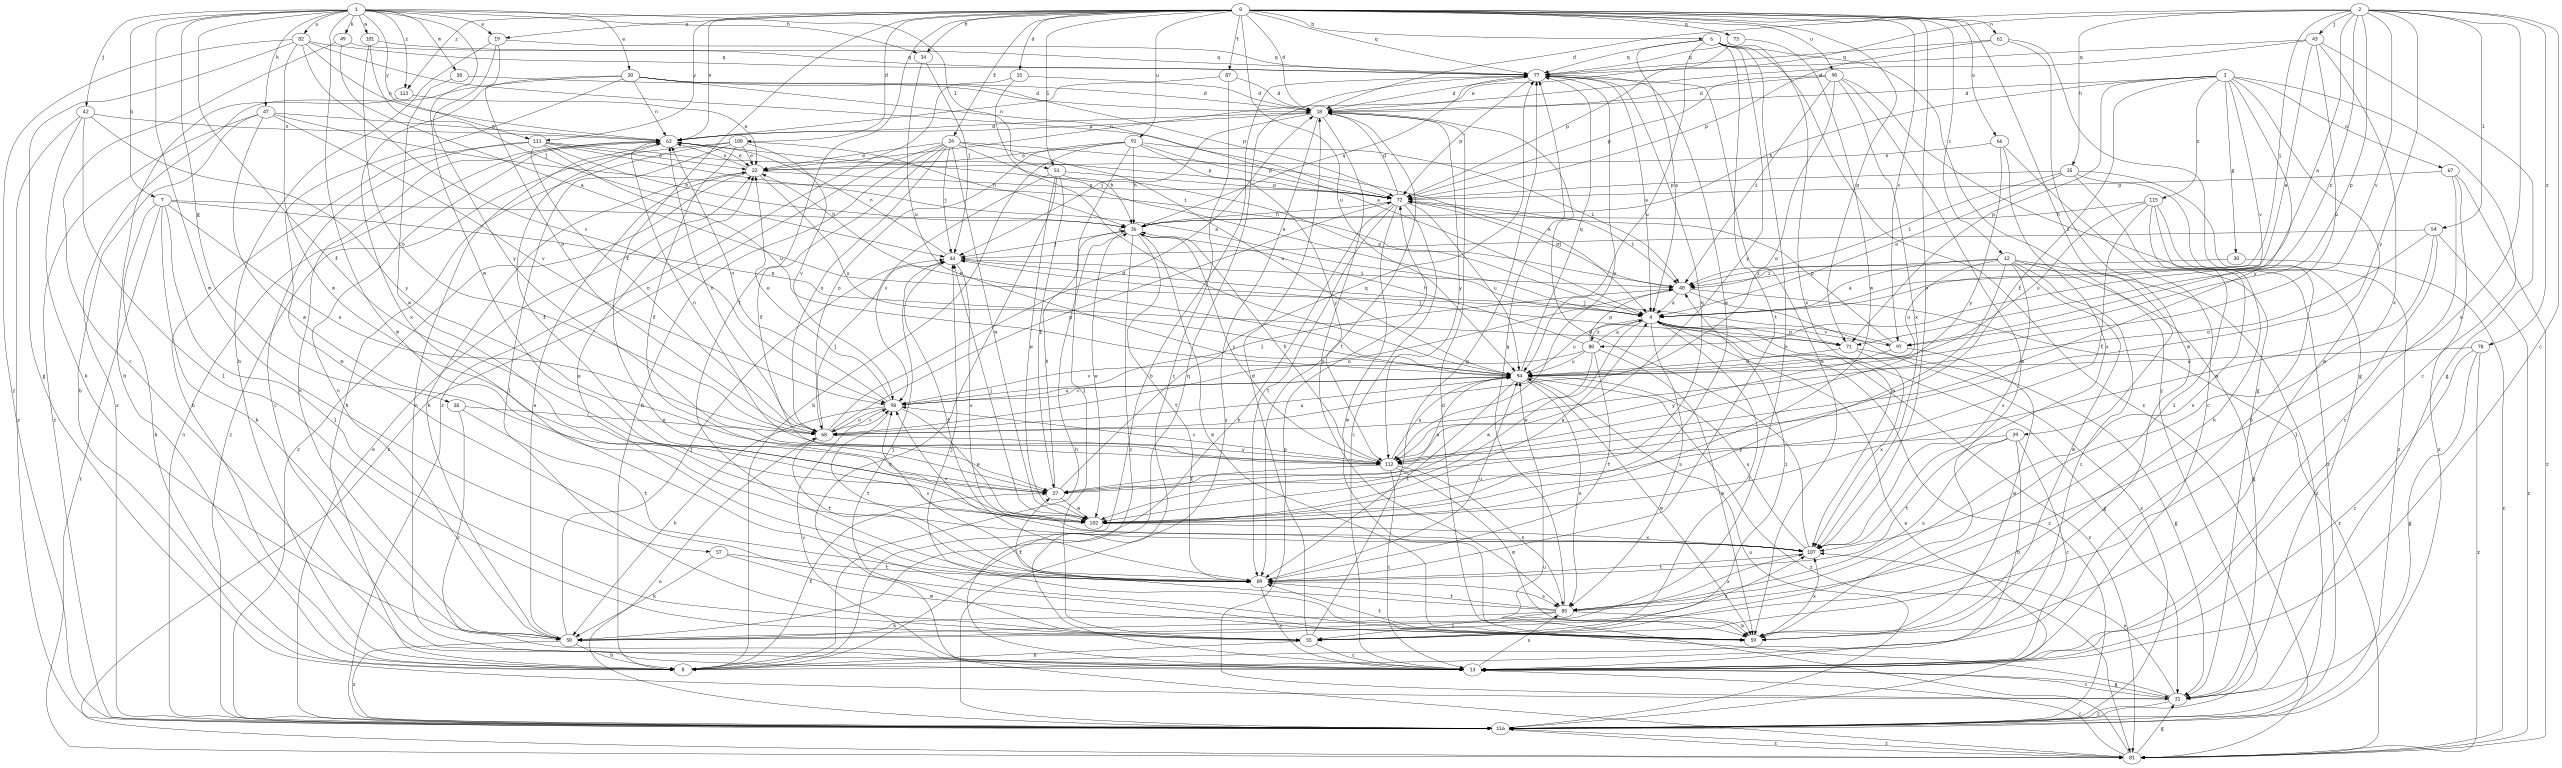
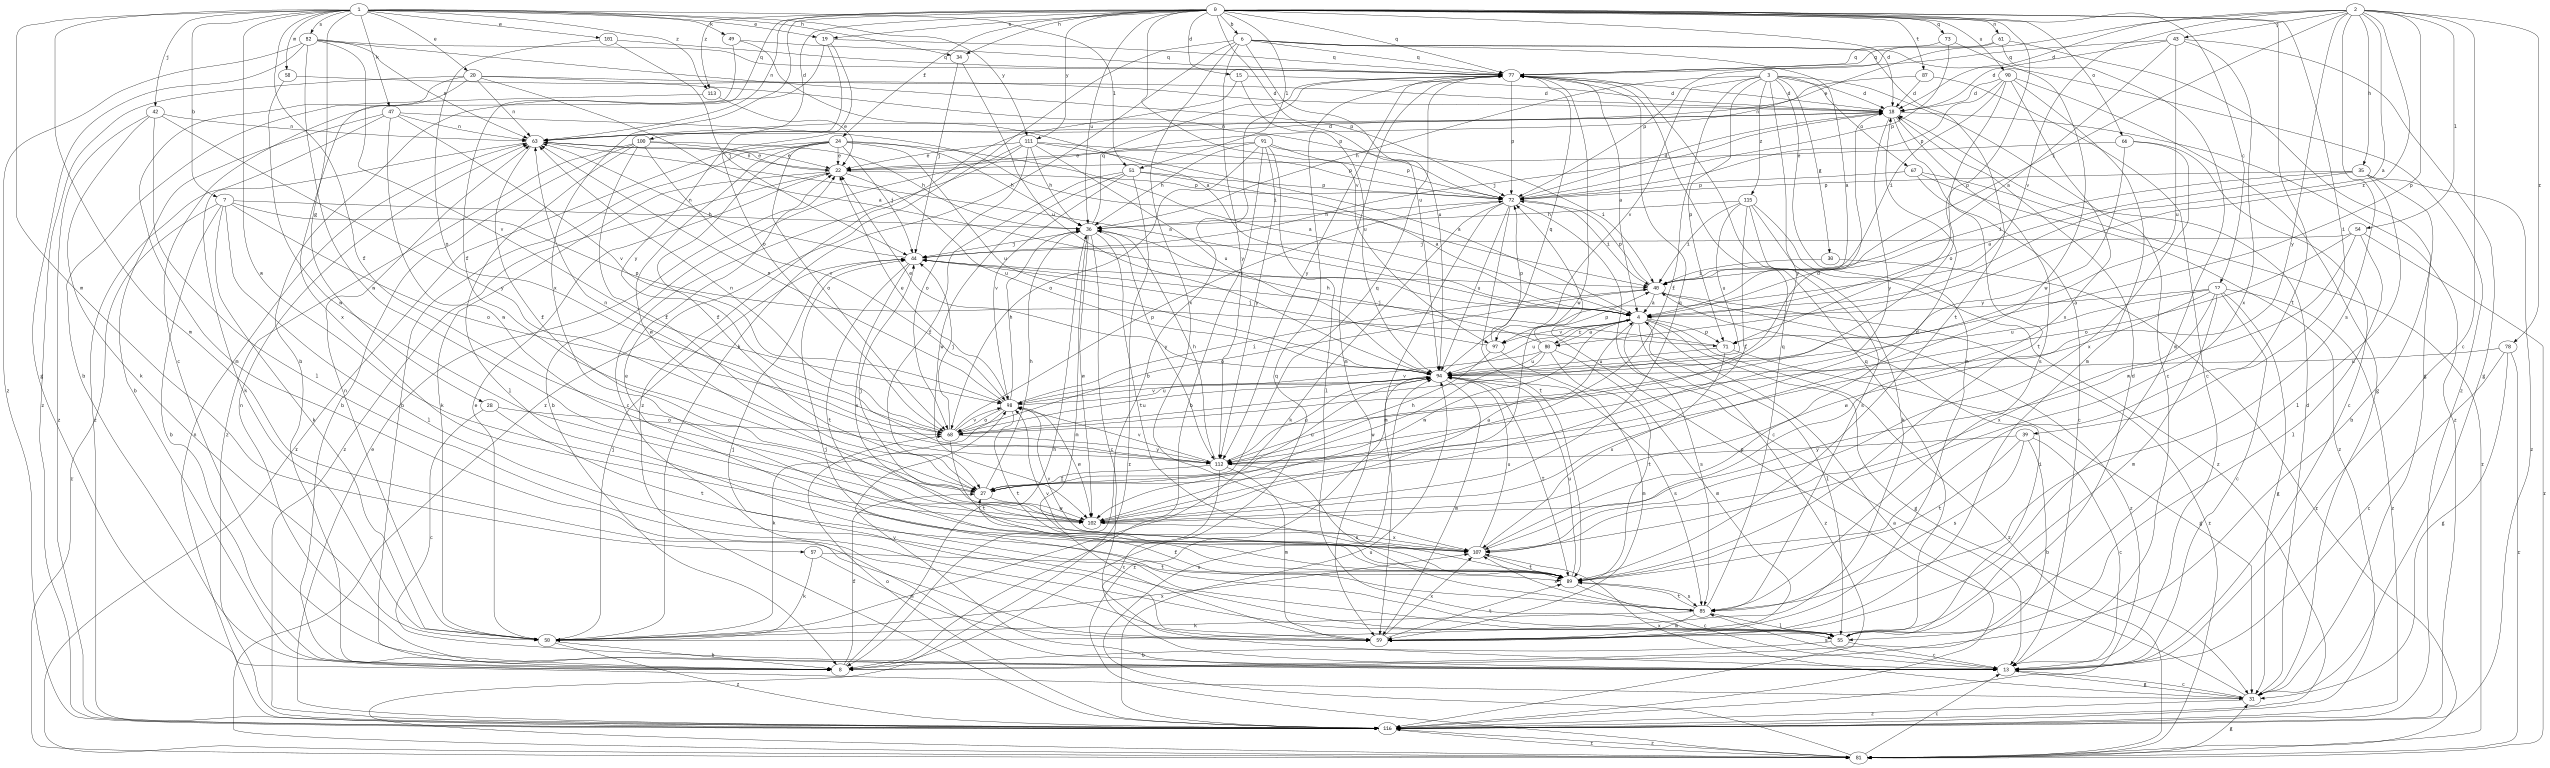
  strict digraph {
    fontname="IBM Plex Mono"
    node [fontname="IBM Plex Mono"]
    edge [fontname="IBM Plex Mono"]
    0
    6
    12
    15
    18
    19
    24
    27
    34
    39
    51
    61
    63
    66
    71
    73
    77
    87
    89
    90
    91
    94
    97
    100
    107
    111
    113
    4
    112
    81
    116
    50
    59
    102
    13
    40
    31
    85
    44
    68
    8
    22
    36
    98
    72
    55
    1
    7
    20
    28
    42
    47
    49
    57
    58
    82
    101
    2
    35
    43
    54
    78
    80
    3
    30
    67
    115
    0 -> 6 [label=b]
    0 -> 12 [label=c]
    0 -> 15 [label=d]
    0 -> 18 [label=d]
    0 -> 19 [label=e]
    0 -> 24 [label=f]
    0 -> 27 [label=f]
    0 -> 34 [label=h]
    0 -> 39 [label=i]
    0 -> 51 [label=l]
    0 -> 61 [label=n]
    0 -> 63 [label=n]
    0 -> 66 [label=o]
    0 -> 71 [label=p]
    0 -> 73 [label=q]
    0 -> 77 [label=q]
    0 -> 87 [label=t]
    0 -> 89 [label=t]
    0 -> 90 [label=u]
-   0 -> 91 [label=u]
+   0 -> 36 [label=u]
    0 -> 94 [label=u]
    0 -> 97 [label=v]
    0 -> 100 [label=d]
    0 -> 107 [label=x]
    0 -> 111 [label=y]
    0 -> 113 [label=z]
    6 -> 77 [label=q]
    6 -> 89 [label=t]
    6 -> 94 [label=u]
    6 -> 107 [label=x]
    6 -> 4 [label=a]
    6 -> 112 [label=y]
    6 -> 81 [label=r]
    6 -> 116 [label=z]
    6 -> 50 [label=k]
    12 -> 94 [label=u]
    12 -> 107 [label=x]
    12 -> 4 [label=a]
    12 -> 116 [label=z]
    12 -> 59 [label=m]
    12 -> 102 [label=w]
    12 -> 13 [label=c]
-   12 -> 40 [label=i]
+   115 -> 40 [label=i]
    12 -> 31 [label=g]
    15 -> 18 [label=d]
    15 -> 94 [label=u]
    15 -> 116 [label=z]
    18 -> 63 [label=n]
    18 -> 89 [label=t]
    18 -> 112 [label=y]
    18 -> 116 [label=z]
    18 -> 85 [label=s]
    18 -> 44 [label=j]
    19 -> 77 [label=q]
    19 -> 112 [label=y]
    19 -> 68 [label=o]
    19 -> 8 [label=b]
    24 -> 27 [label=f]
    24 -> 94 [label=u]
    24 -> 4 [label=a]
    24 -> 81 [label=r]
    24 -> 102 [label=w]
    24 -> 44 [label=j]
    24 -> 68 [label=o]
    24 -> 8 [label=b]
    24 -> 22 [label=e]
    24 -> 36 [label=h]
    27 -> 77 [label=q]
    27 -> 94 [label=u]
    27 -> 102 [label=w]
    27 -> 36 [label=h]
    34 -> 94 [label=u]
    34 -> 44 [label=j]
    39 -> 89 [label=t]
    39 -> 112 [label=y]
    39 -> 13 [label=c]
    39 -> 85 [label=s]
    39 -> 8 [label=b]
    51 -> 27 [label=f]
    51 -> 4 [label=a]
    51 -> 81 [label=r]
    51 -> 102 [label=w]
    51 -> 98 [label=v]
    51 -> 72 [label=p]
    61 -> 77 [label=q]
    61 -> 59 [label=m]
    61 -> 31 [label=g]
    61 -> 72 [label=p]
    63 -> 18 [label=d]
    63 -> 27 [label=f]
    63 -> 4 [label=a]
    63 -> 50 [label=k]
    63 -> 22 [label=e]
    66 -> 107 [label=x]
    66 -> 112 [label=y]
    66 -> 13 [label=c]
    66 -> 22 [label=e]
    71 -> 94 [label=u]
    71 -> 107 [label=x]
    71 -> 31 [label=g]
    71 -> 44 [label=j]
    73 -> 77 [label=q]
    73 -> 102 [label=w]
    73 -> 72 [label=p]
    77 -> 18 [label=d]
    77 -> 4 [label=a]
    77 -> 112 [label=y]
    77 -> 59 [label=m]
    77 -> 102 [label=w]
    77 -> 8 [label=b]
    77 -> 72 [label=p]
    87 -> 18 [label=d]
    87 -> 63 [label=n]
    87 -> 13 [label=c]
    89 -> 94 [label=u]
    89 -> 13 [label=c]
    89 -> 85 [label=s]
    89 -> 22 [label=e]
    89 -> 98 [label=v]
    90 -> 18 [label=d]
    90 -> 107 [label=x]
    90 -> 59 [label=m]
    90 -> 40 [label=i]
    90 -> 31 [label=g]
    90 -> 68 [label=o]
    90 -> 72 [label=p]
    91 -> 112 [label=y]
    91 -> 40 [label=i]
    91 -> 68 [label=o]
    91 -> 8 [label=b]
    91 -> 22 [label=e]
    91 -> 36 [label=h]
    91 -> 72 [label=p]
    91 -> 55 [label=l]
    94 -> 77 [label=q]
    94 -> 89 [label=t]
    94 -> 81 [label=r]
    94 -> 59 [label=m]
    94 -> 85 [label=s]
    94 -> 22 [label=e]
    94 -> 98 [label=v]
-   97 -> 112 [label=y]
+   97 -> 112 [label=h]
    97 -> 59 [label=m]
    97 -> 44 [label=j]
    97 -> 72 [label=p]
    100 -> 27 [label=f]
    100 -> 116 [label=z]
    100 -> 8 [label=b]
    100 -> 22 [label=e]
    100 -> 36 [label=h]
    100 -> 98 [label=v]
    100 -> 55 [label=l]
    107 -> 18 [label=d]
    107 -> 89 [label=t]
    107 -> 94 [label=u]
    107 -> 98 [label=v]
    111 -> 94 [label=u]
    111 -> 4 [label=a]
    111 -> 13 [label=c]
    111 -> 68 [label=o]
    111 -> 8 [label=b]
    111 -> 22 [label=e]
    111 -> 36 [label=h]
    111 -> 72 [label=p]
    113 -> 8 [label=b]
    113 -> 22 [label=e]
    4 -> 71 [label=p]
    4 -> 94 [label=u]
    4 -> 97 [label=v]
    4 -> 81 [label=r]
    4 -> 116 [label=z]
    4 -> 102 [label=w]
    4 -> 31 [label=g]
    4 -> 85 [label=s]
    4 -> 55 [label=l]
    4 -> 80 [label=r]
    112 -> 27 [label=f]
    112 -> 63 [label=n]
    112 -> 94 [label=u]
    112 -> 59 [label=m]
    112 -> 13 [label=c]
    112 -> 85 [label=s]
    112 -> 36 [label=h]
    112 -> 98 [label=v]
    81 -> 94 [label=u]
    81 -> 116 [label=z]
    81 -> 13 [label=c]
    81 -> 31 [label=g]
    116 -> 63 [label=n]
    116 -> 94 [label=u]
    116 -> 4 [label=a]
    116 -> 81 [label=r]
    116 -> 68 [label=o]
    116 -> 22 [label=e]
    50 -> 63 [label=n]
    50 -> 107 [label=x]
    50 -> 116 [label=z]
    50 -> 44 [label=j]
    50 -> 8 [label=b]
    50 -> 22 [label=e]
    59 -> 89 [label=t]
    59 -> 107 [label=x]
    59 -> 44 [label=j]
    102 -> 77 [label=q]
    102 -> 107 [label=x]
    102 -> 4 [label=a]
    102 -> 44 [label=j]
    13 -> 63 [label=n]
    13 -> 31 [label=g]
    13 -> 85 [label=s]
    13 -> 98 [label=v]
    40 -> 4 [label=a]
    40 -> 81 [label=r]
    40 -> 116 [label=z]
    40 -> 68 [label=o]
    40 -> 72 [label=p]
    31 -> 18 [label=d]
    31 -> 107 [label=x]
    31 -> 116 [label=z]
    31 -> 13 [label=c]
    31 -> 72 [label=p]
    85 -> 27 [label=f]
    85 -> 77 [label=q]
    85 -> 89 [label=t]
    85 -> 107 [label=x]
    85 -> 50 [label=k]
    85 -> 59 [label=m]
    85 -> 55 [label=l]
    44 -> 63 [label=n]
    44 -> 89 [label=t]
    44 -> 107 [label=x]
    44 -> 40 [label=i]
    68 -> 18 [label=d]
    68 -> 63 [label=n]
    68 -> 89 [label=t]
    68 -> 94 [label=u]
    68 -> 112 [label=y]
    68 -> 44 [label=j]
    68 -> 98 [label=v]
    68 -> 72 [label=p]
    8 -> 27 [label=f]
    8 -> 77 [label=q]
    8 -> 36 [label=h]
    22 -> 63 [label=n]
    22 -> 94 [label=u]
    22 -> 116 [label=z]
    22 -> 50 [label=k]
    22 -> 72 [label=p]
    36 -> 77 [label=q]
    36 -> 89 [label=t]
    36 -> 112 [label=y]
    36 -> 59 [label=m]
    36 -> 102 [label=w]
    36 -> 13 [label=c]
    36 -> 44 [label=j]
    98 -> 63 [label=n]
    98 -> 89 [label=t]
    98 -> 94 [label=u]
    98 -> 50 [label=k]
    98 -> 102 [label=w]
    98 -> 40 [label=i]
    98 -> 68 [label=o]
    98 -> 22 [label=e]
+   98 -> 36 [label=h]
    72 -> 18 [label=d]
    72 -> 89 [label=t]
    72 -> 94 [label=u]
    72 -> 50 [label=k]
    72 -> 59 [label=m]
    72 -> 13 [label=c]
    72 -> 40 [label=i]
    72 -> 36 [label=h]
    55 -> 18 [label=d]
    55 -> 77 [label=q]
    55 -> 13 [label=c]
    55 -> 40 [label=i]
    55 -> 44 [label=j]
    55 -> 8 [label=b]
    1 -> 19 [label=e]
    1 -> 27 [label=f]
    1 -> 34 [label=h]
    1 -> 51 [label=l]
    1 -> 111 [label=y]
    1 -> 113 [label=z]
    1 -> 59 [label=m]
    1 -> 102 [label=w]
    1 -> 7 [label=b]
    1 -> 20 [label=e]
    1 -> 28 [label=g]
    1 -> 42 [label=j]
    1 -> 47 [label=k]
    1 -> 49 [label=k]
    1 -> 57 [label=m]
    1 -> 58 [label=m]
    1 -> 82 [label=s]
    1 -> 101 [label=w]
    7 -> 71 [label=p]
    7 -> 81 [label=r]
    7 -> 50 [label=k]
    7 -> 68 [label=o]
    7 -> 8 [label=b]
    7 -> 36 [label=h]
    7 -> 55 [label=l]
    20 -> 18 [label=d]
    20 -> 63 [label=n]
    20 -> 107 [label=x]
    20 -> 4 [label=a]
    20 -> 116 [label=z]
    20 -> 59 [label=m]
    20 -> 72 [label=p]
    28 -> 89 [label=t]
    28 -> 13 [label=c]
    28 -> 68 [label=o]
    42 -> 63 [label=n]
    42 -> 112 [label=y]
    42 -> 116 [label=z]
    42 -> 50 [label=k]
    42 -> 55 [label=l]
    47 -> 63 [label=n]
    47 -> 116 [label=z]
    47 -> 102 [label=w]
    47 -> 40 [label=i]
    47 -> 8 [label=b]
    47 -> 98 [label=v]
    49 -> 77 [label=q]
    49 -> 4 [label=a]
    49 -> 13 [label=c]
    57 -> 89 [label=t]
    57 -> 50 [label=k]
    57 -> 59 [label=m]
    58 -> 18 [label=d]
    58 -> 102 [label=w]
    82 -> 63 [label=n]
    82 -> 77 [label=q]
    82 -> 116 [label=z]
    82 -> 102 [label=w]
    82 -> 31 [label=g]
    82 -> 98 [label=v]
    82 -> 72 [label=p]
    101 -> 77 [label=q]
    101 -> 44 [label=j]
    101 -> 68 [label=o]
    2 -> 18 [label=d]
    2 -> 71 [label=p]
    2 -> 97 [label=v]
    2 -> 4 [label=a]
    2 -> 112 [label=y]
    2 -> 13 [label=c]
    2 -> 40 [label=i]
    2 -> 85 [label=s]
    2 -> 22 [label=e]
    2 -> 35 [label=h]
    2 -> 43 [label=j]
    2 -> 54 [label=l]
    2 -> 78 [label=r]
    2 -> 80 [label=r]
    35 -> 4 [label=a]
    35 -> 116 [label=z]
    35 -> 40 [label=i]
    35 -> 8 [label=b]
    35 -> 72 [label=p]
    35 -> 55 [label=l]
    43 -> 18 [label=d]
    43 -> 77 [label=q]
    43 -> 94 [label=u]
    43 -> 107 [label=x]
    43 -> 4 [label=a]
    43 -> 31 [label=g]
    54 -> 81 [label=r]
    54 -> 102 [label=w]
    54 -> 44 [label=j]
    54 -> 68 [label=o]
    54 -> 55 [label=l]
    78 -> 94 [label=u]
    78 -> 81 [label=r]
    78 -> 13 [label=c]
    78 -> 31 [label=g]
    80 -> 89 [label=t]
    80 -> 94 [label=u]
    80 -> 4 [label=a]
    80 -> 59 [label=m]
    80 -> 102 [label=w]
    80 -> 40 [label=p]
    80 -> 36 [label=h]
    80 -> 98 [label=v]
    3 -> 18 [label=d]
    3 -> 27 [label=f]
    3 -> 71 [label=p]
    3 -> 97 [label=v]
    3 -> 112 [label=y]
    3 -> 59 [label=m]
    3 -> 13 [label=c]
    3 -> 36 [label=h]
    3 -> 30 [label=g]
    3 -> 67 [label=o]
    3 -> 115 [label=z]
    30 -> 81 [label=r]
    30 -> 40 [label=i]
    67 -> 81 [label=r]
    67 -> 116 [label=z]
    67 -> 13 [label=c]
    67 -> 72 [label=p]
    115 -> 27 [label=f]
    115 -> 94 [label=u]
    115 -> 116 [label=z]
    115 -> 50 [label=k]
    115 -> 85 [label=s]
    115 -> 36 [label=h]
  }
